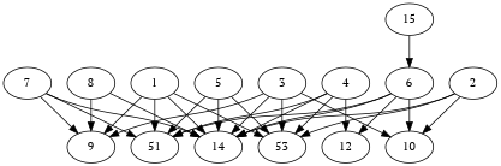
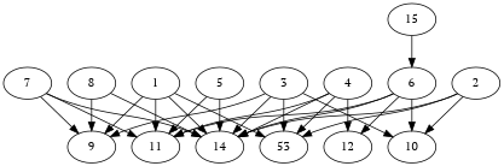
  digraph {
    fontname="PT Serif"
    node [alpha=0.08 fontname="PT Serif"]
    edge [fontname="PT Serif"]
    1 [expect_size=33993728]
    9 [alpha=0.09 expect_size=12707840]
    n3 [alpha=0.06 expect_size=38967296 label=53]
    14 [alpha=0.15 expect_size=28654592]
-   11 [alpha=0.18 expect_size=51098624 label=51]
+   11 [alpha=0.18 expect_size=51098624]
    2 [alpha=0.07 expect_size=25766912]
    10 [alpha=0.06 expect_size=14864384]
    3 [alpha=0.16 expect_size=10067968]
    4 [expect_size=17892352]
    12 [alpha=0.12 expect_size=22270976]
    5 [alpha=0.16 expect_size=40878080]
    6 [alpha=0.11 expect_size=31223808]
    15 [alpha=0.18 expect_size=47106048]
    7 [alpha=0.15 expect_size=16818176]
    8 [alpha=0.09 expect_size=8127488]
    1 -> 9
    1 -> n3
    1 -> 14
    1 -> 11
    2 -> n3
    2 -> 14
    2 -> 10
    3 -> 9
    3 -> n3
    3 -> 14
    3 -> 10
    4 -> n3
    4 -> 14
    4 -> 11
    4 -> 12
-   5 -> n3
    5 -> 14
    5 -> 11
    6 -> 14
    6 -> 11
    6 -> 10
    6 -> 12
    15 -> 6
    7 -> 9
    7 -> 14
    7 -> 11
    8 -> 9
    8 -> 14
  }
